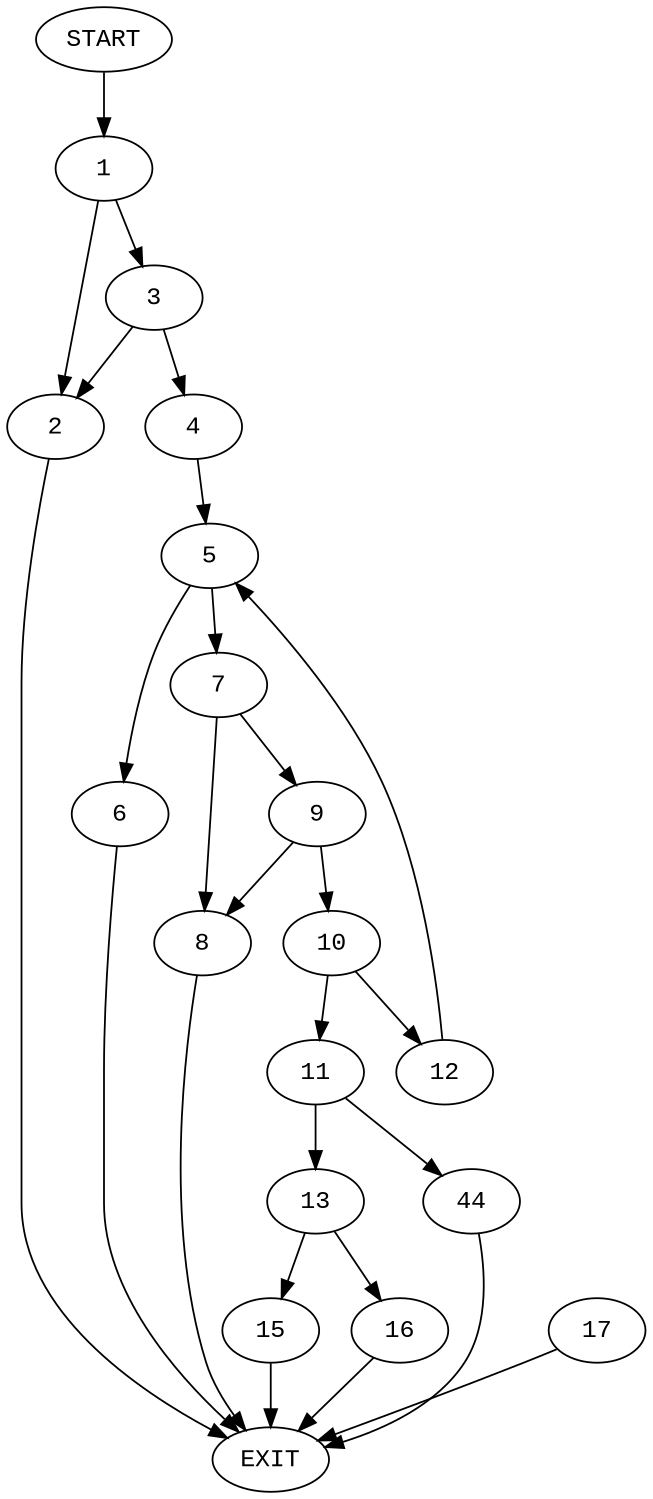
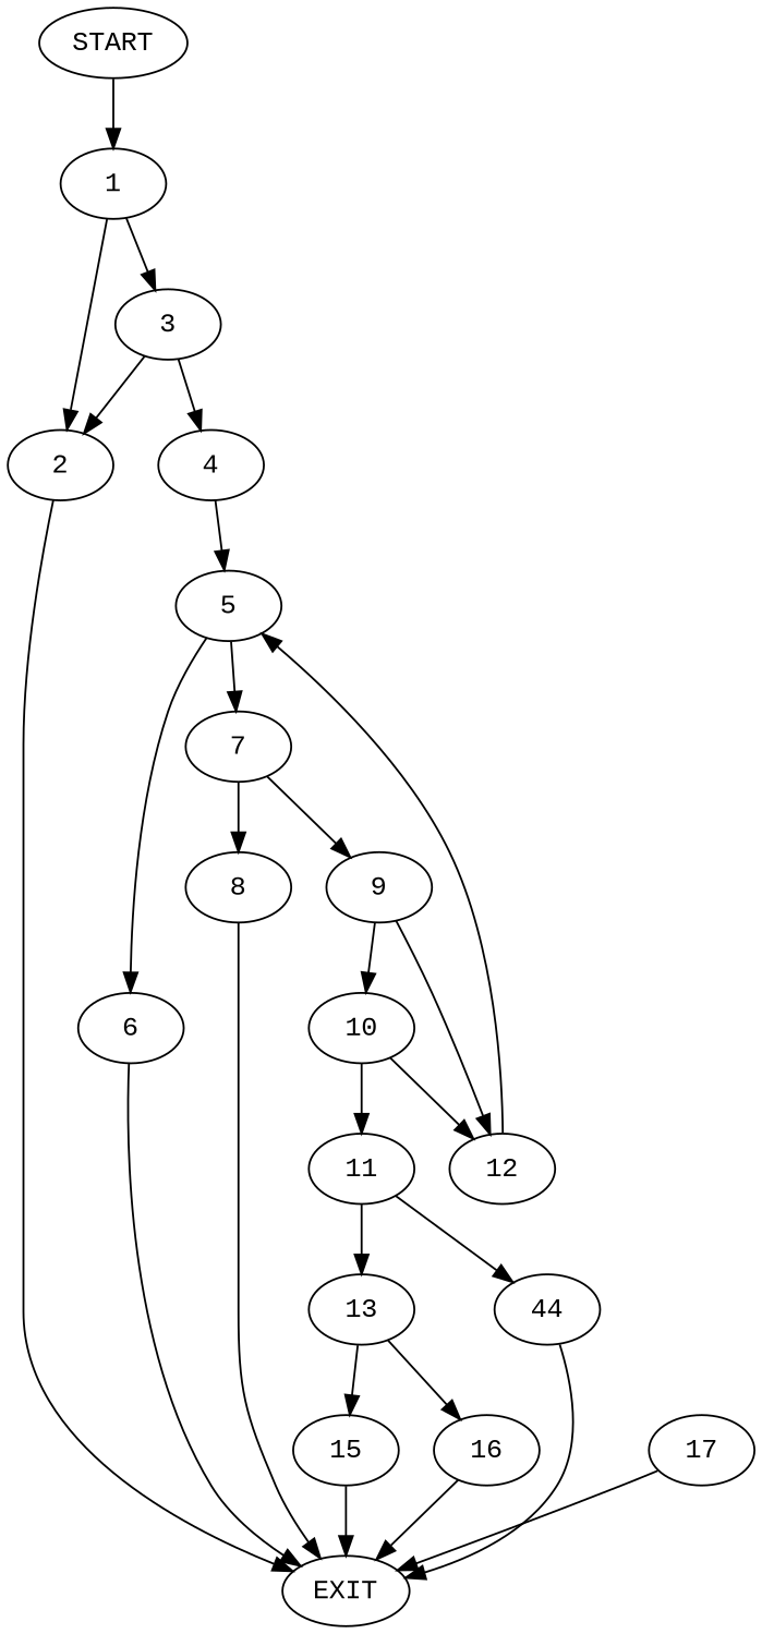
  digraph {
    fontname="Liberation Mono"
    node [fontname="Liberation Mono"]
    edge [fontname="Liberation Mono"]
    n1 [label=START]
    1
    2
    3
    n5 [label=EXIT]
    17
    4
    5
    6
    7
    8
    9
    10
    11
    12
    13
    n17 [label=44]
    15
    16
    n1 -> 1
    1 -> 2
    1 -> 3
    2 -> n5
    3 -> 2
    3 -> 4
    17 -> n5
    4 -> 5
    5 -> 6
    5 -> 7
    6 -> n5
    7 -> 8
    7 -> 9
    8 -> n5
-   9 -> 8
+   9 -> 12
    9 -> 10
    10 -> 11
    10 -> 12
    11 -> 13
    11 -> n17
    12 -> 5
    13 -> 15
    13 -> 16
    n17 -> n5
    15 -> n5
    16 -> n5
  }
